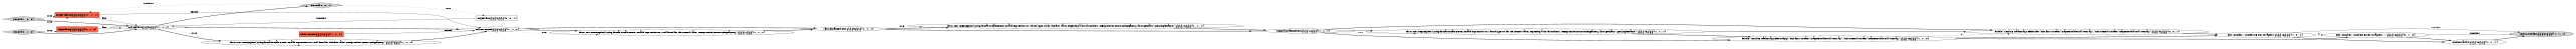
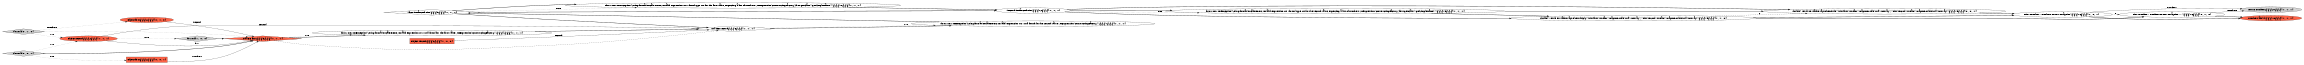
  digraph {
    rankdir=LR
    node [fillcolor=white shape=ellipse style=filled]
    edge [style=bold]
    n1 [label="throw new IOException(String.format(Locale.ROOT,\"Invalid expression %s - found type %s for the first value, expecting a list of numbers\",toExpression(constructingFactory),first.getClass().getSimpleName()))@@@10@@@['1', '1', '1']"]
-   n2 [label="!(second instanceof List)@@@12@@@['1', '1', '1']" shape=diamond]
+   n2 [label="!(second instanceof List)@@@12@@@['1', '1', '1']"]
    n3 [label="throw new IOException(String.format(Locale.ROOT,\"Invalid expression %s - found type %s for the second value, expecting a list of numbers\",toExpression(constructingFactory),first.getClass().getSimpleName()))@@@13@@@['1', '1', '1']"]
    n4 [label="double(( result = MathArrays.ebeMultiply(((List)first).stream().mapToDouble(null).toArray(),((List)second).stream().mapToDouble(null).toArray())@@@15@@@['1', '1', '0']"]
    n5 [label="double(( result = MathArrays.ebeDivide(((List)first).stream().mapToDouble(null).toArray(),((List)second).stream().mapToDouble(null).toArray())@@@15@@@['0', '0', '1']"]
    n6 [label="List<Number> numbers = new ArrayList()@@@16@@@['1', '0', '1']"]
    n7 [label="List<Number> numbers = new ArrayList<>()@@@16@@@['0', '1', '0']"]
    n8 [fillcolor=lightgray label="return numbers@@@20@@@['1', '1', '1']"]
    n9 [fillcolor=lightgray label="doWork['1', '0', '0']" shape=diamond]
-   n10 [fillcolor=tomato label="Object second@@@2@@@['1', '1', '1']" shape=box]
-   n11 [label="null == first@@@3@@@['1', '1', '1']" shape=diamond]
+   n10 [fillcolor=tomato label="Object second@@@2@@@['1', '1', '1']"]
+   n11 [fillcolor=tomato label="null == first@@@3@@@['1', '1', '1']" shape=diamond]
    n12 [label="null == second@@@6@@@['1', '1', '1']" shape=diamond]
    n13 [fillcolor=tomato label="Object second@@@2@@@['1', '0', '0']" shape=box]
    n14 [label="throw new IOException(String.format(Locale.ROOT,\"Invalid expression %s - null found for the first value\",toExpression(constructingFactory)))@@@4@@@['1', '1', '1']"]
    n15 [label="throw new IOException(String.format(Locale.ROOT,\"Invalid expression %s - null found for the second value\",toExpression(constructingFactory)))@@@7@@@['1', '1', '1']"]
    n16 [label="!(first instanceof List)@@@9@@@['1', '1', '1']" shape=diamond]
-   n17 [fillcolor=tomato label="Object first@@@2@@@['0', '1', '0']" shape=box]
-   n18 [label="Object first@@@2@@@['0', '0', '1']" shape=box]
+   n17 [fillcolor=tomato label="Object first@@@2@@@['0', '1', '0']"]
+   n18 [fillcolor=tomato label="Object first@@@2@@@['0', '0', '1']" shape=box]
    n19 [fillcolor=lightgray label="doWork['0', '1', '0']" shape=diamond]
-   n20 [label="numbers.add(d)@@@18@@@['1', '1', '1']"]
+   n20 [fillcolor=tomato label="numbers.add(d)@@@18@@@['1', '1', '1']"]
    n21 [fillcolor=lightgray label="doWork['0', '0', '1']" shape=diamond]
    n1 -> n2
    n2 -> n3 [label=true style=dotted]
    n2 -> n3
    n2 -> n4
    n2 -> n5
    n3 -> n4
    n3 -> n5
    n4 -> n5 [label=0 style=dashed]
    n4 -> n6
    n4 -> n7
    n5 -> n6
    n6 -> n7 [label=0 style=dashed]
    n6 -> n8 [label=numbers style=solid]
    n6 -> n20
    n7 -> n8 [label=numbers style=solid]
    n7 -> n20
-   n9 -> n10 [label=true style=dotted]
+   n10 -> n9 [label=true style=dotted]
    n9 -> n11
    n10 -> n11 [label=first style=solid]
    n10 -> n12 [label=second style=solid]
-   n11 -> n12
+   n11 -> n12 [style=dashed]
    n11 -> n14
    n11 -> n14 [label=true style=dotted]
    n12 -> n15 [label=true style=dotted]
    n12 -> n15
-   n12 -> n16
+   n16 -> n12
    n13 -> n12 [label=second style=solid]
    n14 -> n12
    n15 -> n16
    n16 -> n1
    n16 -> n1 [label=true style=dotted]
    n16 -> n2
-   n17 -> n11 [label=first style=solid]
+   n17 -> n11 [label=second style=solid]
    n18 -> n11 [label=numbers style=solid]
    n19 -> n10 [label=true style=dotted]
-   n19 -> n11
-   n19 -> n17 [label=true style=dotted]
-   n20 -> n8
-   n21 -> n10 [label=numbers style=dotted]
-   n11 -> n21
+   n19 -> n11 [style=dotted]
+   n19 -> n17 [label=numbers style=dotted]
+   n21 -> n10 [label=true style=dotted]
+   n21 -> n11
    n21 -> n18 [label=true style=dotted]
  }
